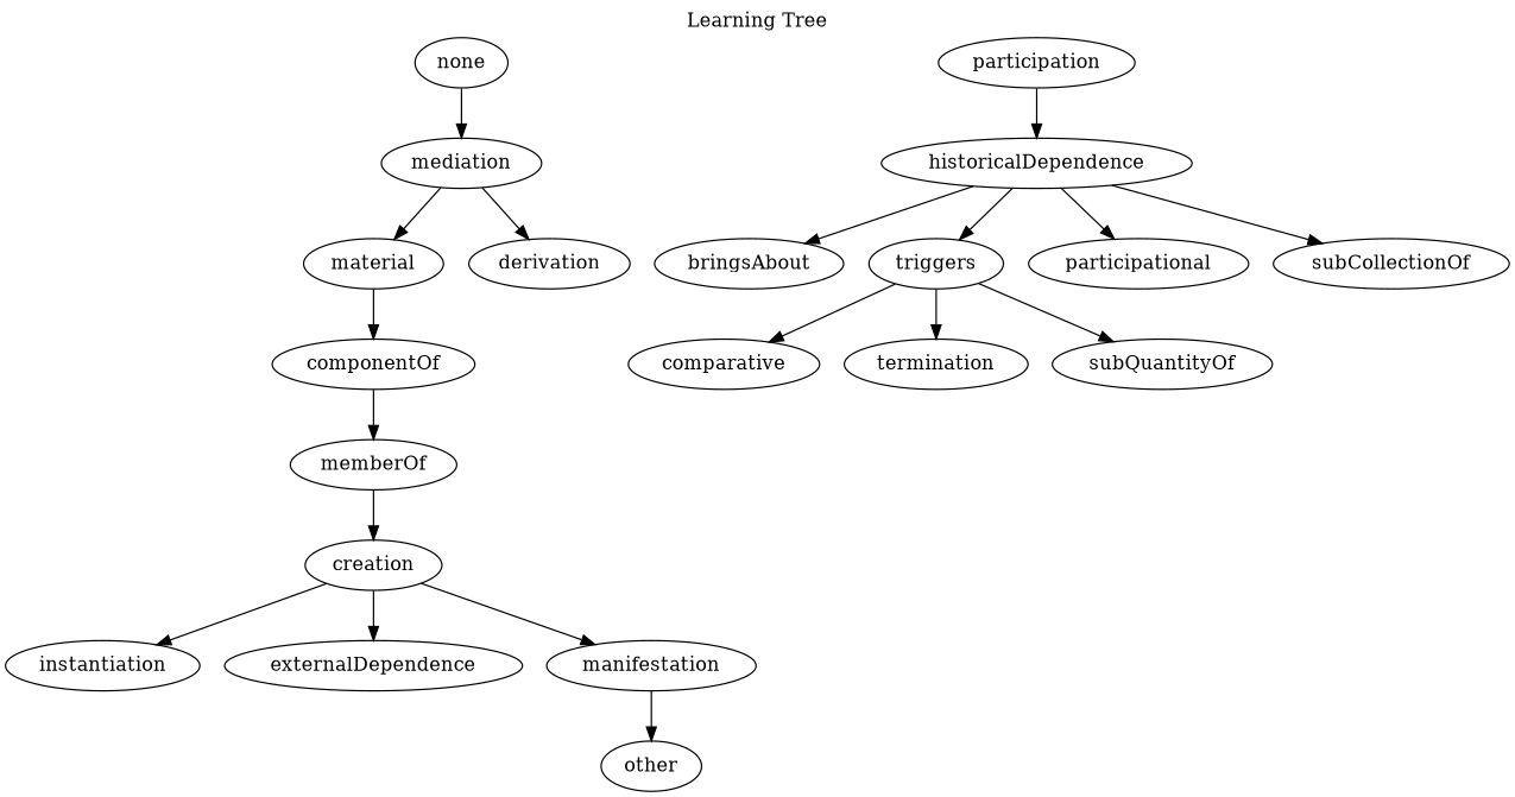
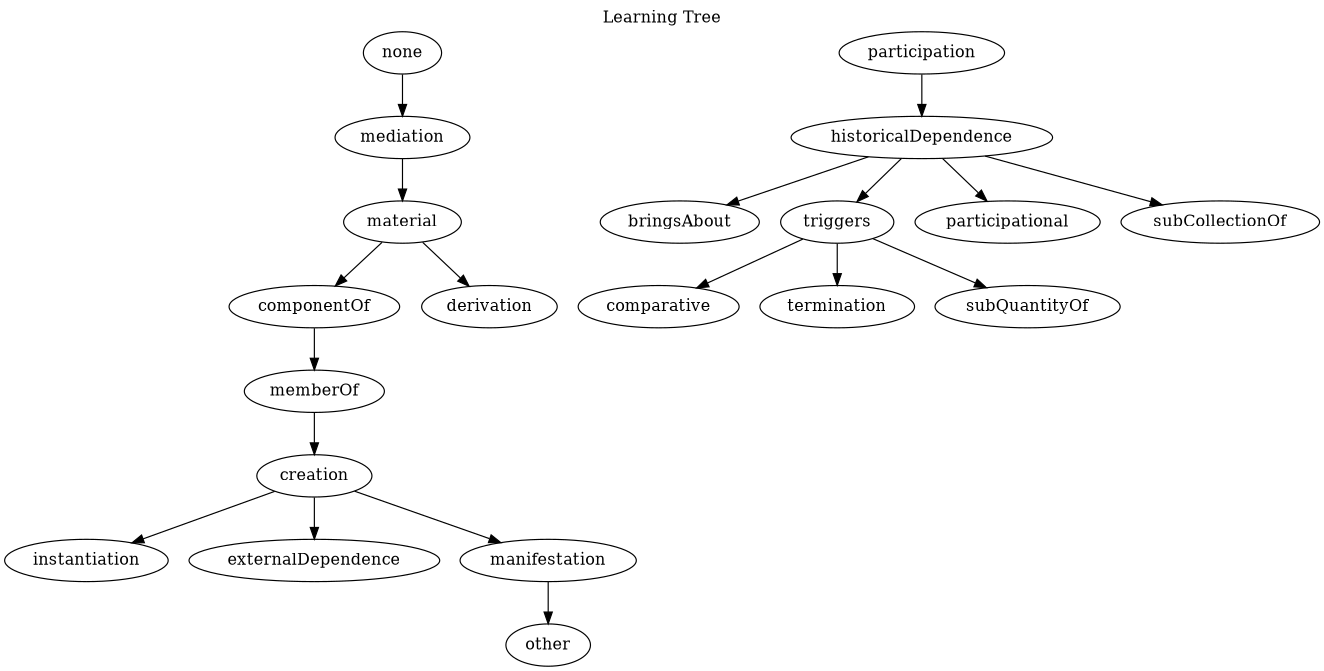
  strict digraph {
    label="Learning Tree"
    labeljust=c
    labelloc=t
    none
    mediation
    material
    componentOf
    derivation
    memberOf
    creation
    participation
    historicalDependence
    instantiation
    externalDependence
    manifestation
    bringsAbout
    triggers
    participational
    subCollectionOf
    other
    comparative
    termination
    subQuantityOf
    none -> mediation
    mediation -> material
    material -> componentOf
-   mediation -> derivation
+   material -> derivation
    componentOf -> memberOf
    memberOf -> creation
    creation -> instantiation
    creation -> externalDependence
    creation -> manifestation
    participation -> historicalDependence
    historicalDependence -> bringsAbout
    historicalDependence -> triggers
    historicalDependence -> participational
    historicalDependence -> subCollectionOf
    manifestation -> other
    triggers -> comparative
    triggers -> termination
    triggers -> subQuantityOf
  }
